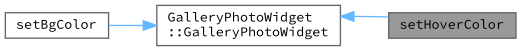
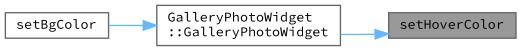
  digraph {
    fontname="Source Code Pro"
    rankdir=RL
    node [color=grey40 fillcolor=white fontname="Source Code Pro" fontsize=10 shape=box style=filled]
    edge [color=steelblue1 dir=back fontname="Source Code Pro" fontsize=10 labelfontname=Helvetica labelfontsize=10 style=solid]
    n1 [color=gray40 fillcolor=grey60 fontcolor=black height=0.2 label=setHoverColor width=0.4]
    n2 [height=0.2 label="GalleryPhotoWidget\l::GalleryPhotoWidget" width=0.4]
    n3 [height=0.2 label=setBgColor width=0.4]
-   n2 -> n1
+   n1 -> n2
    n2 -> n3
  }
